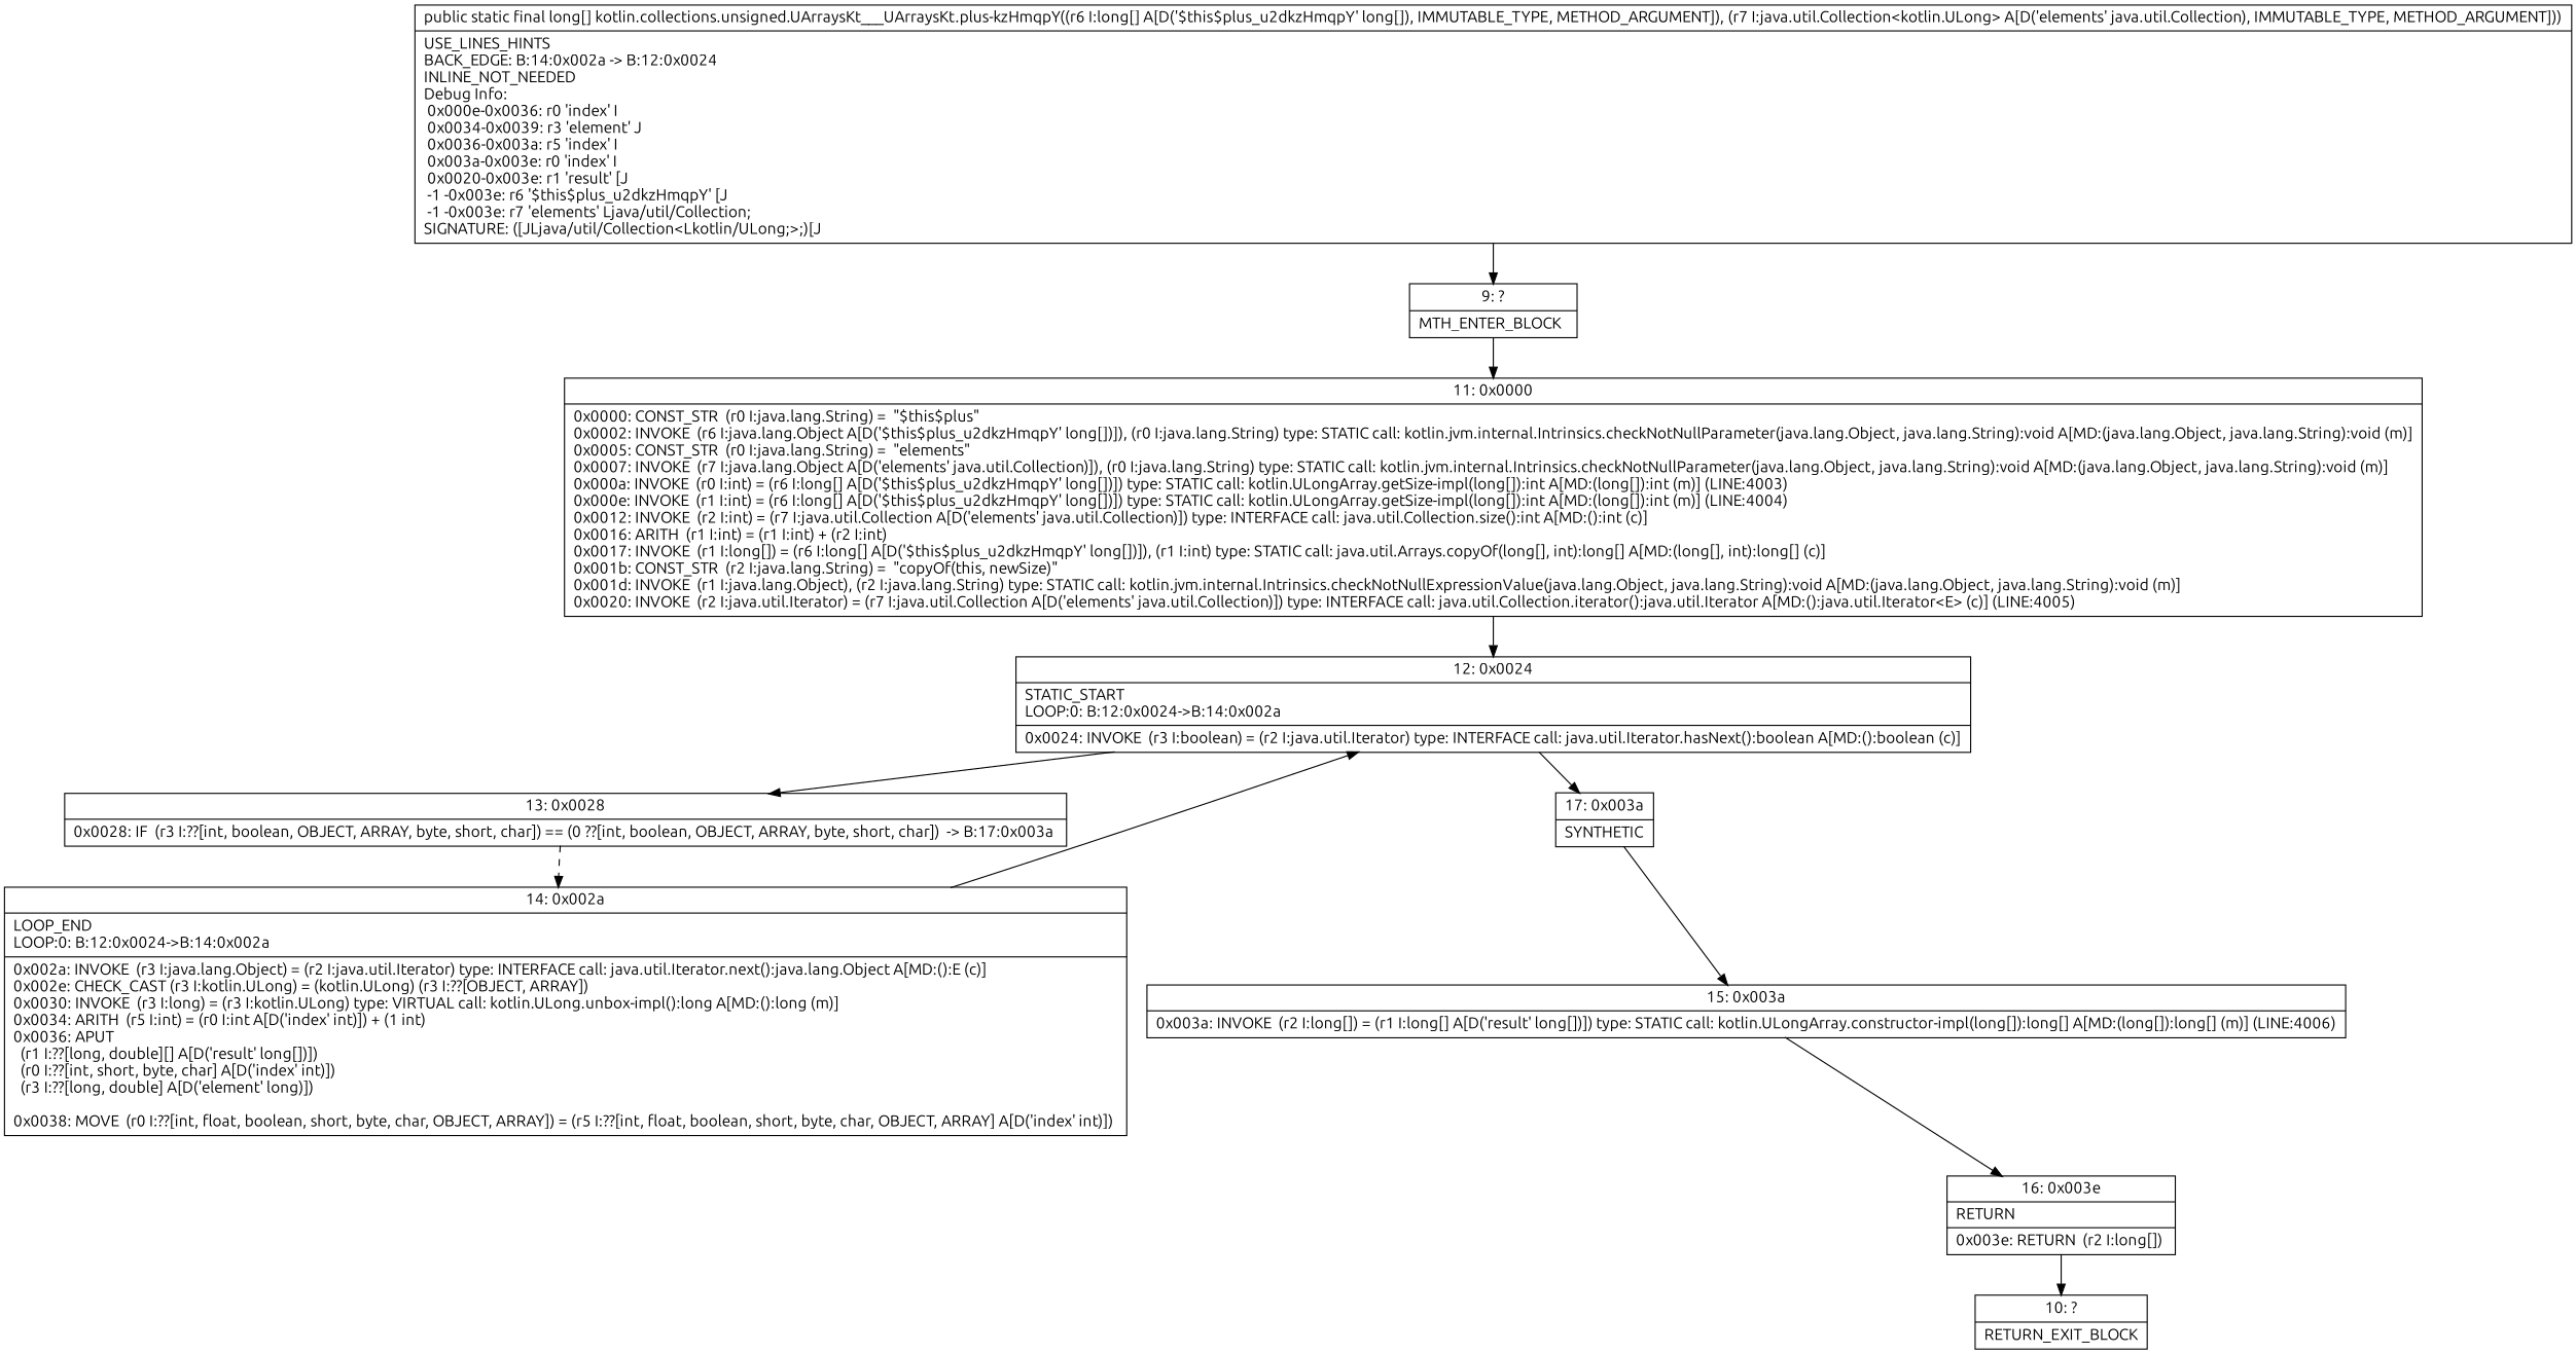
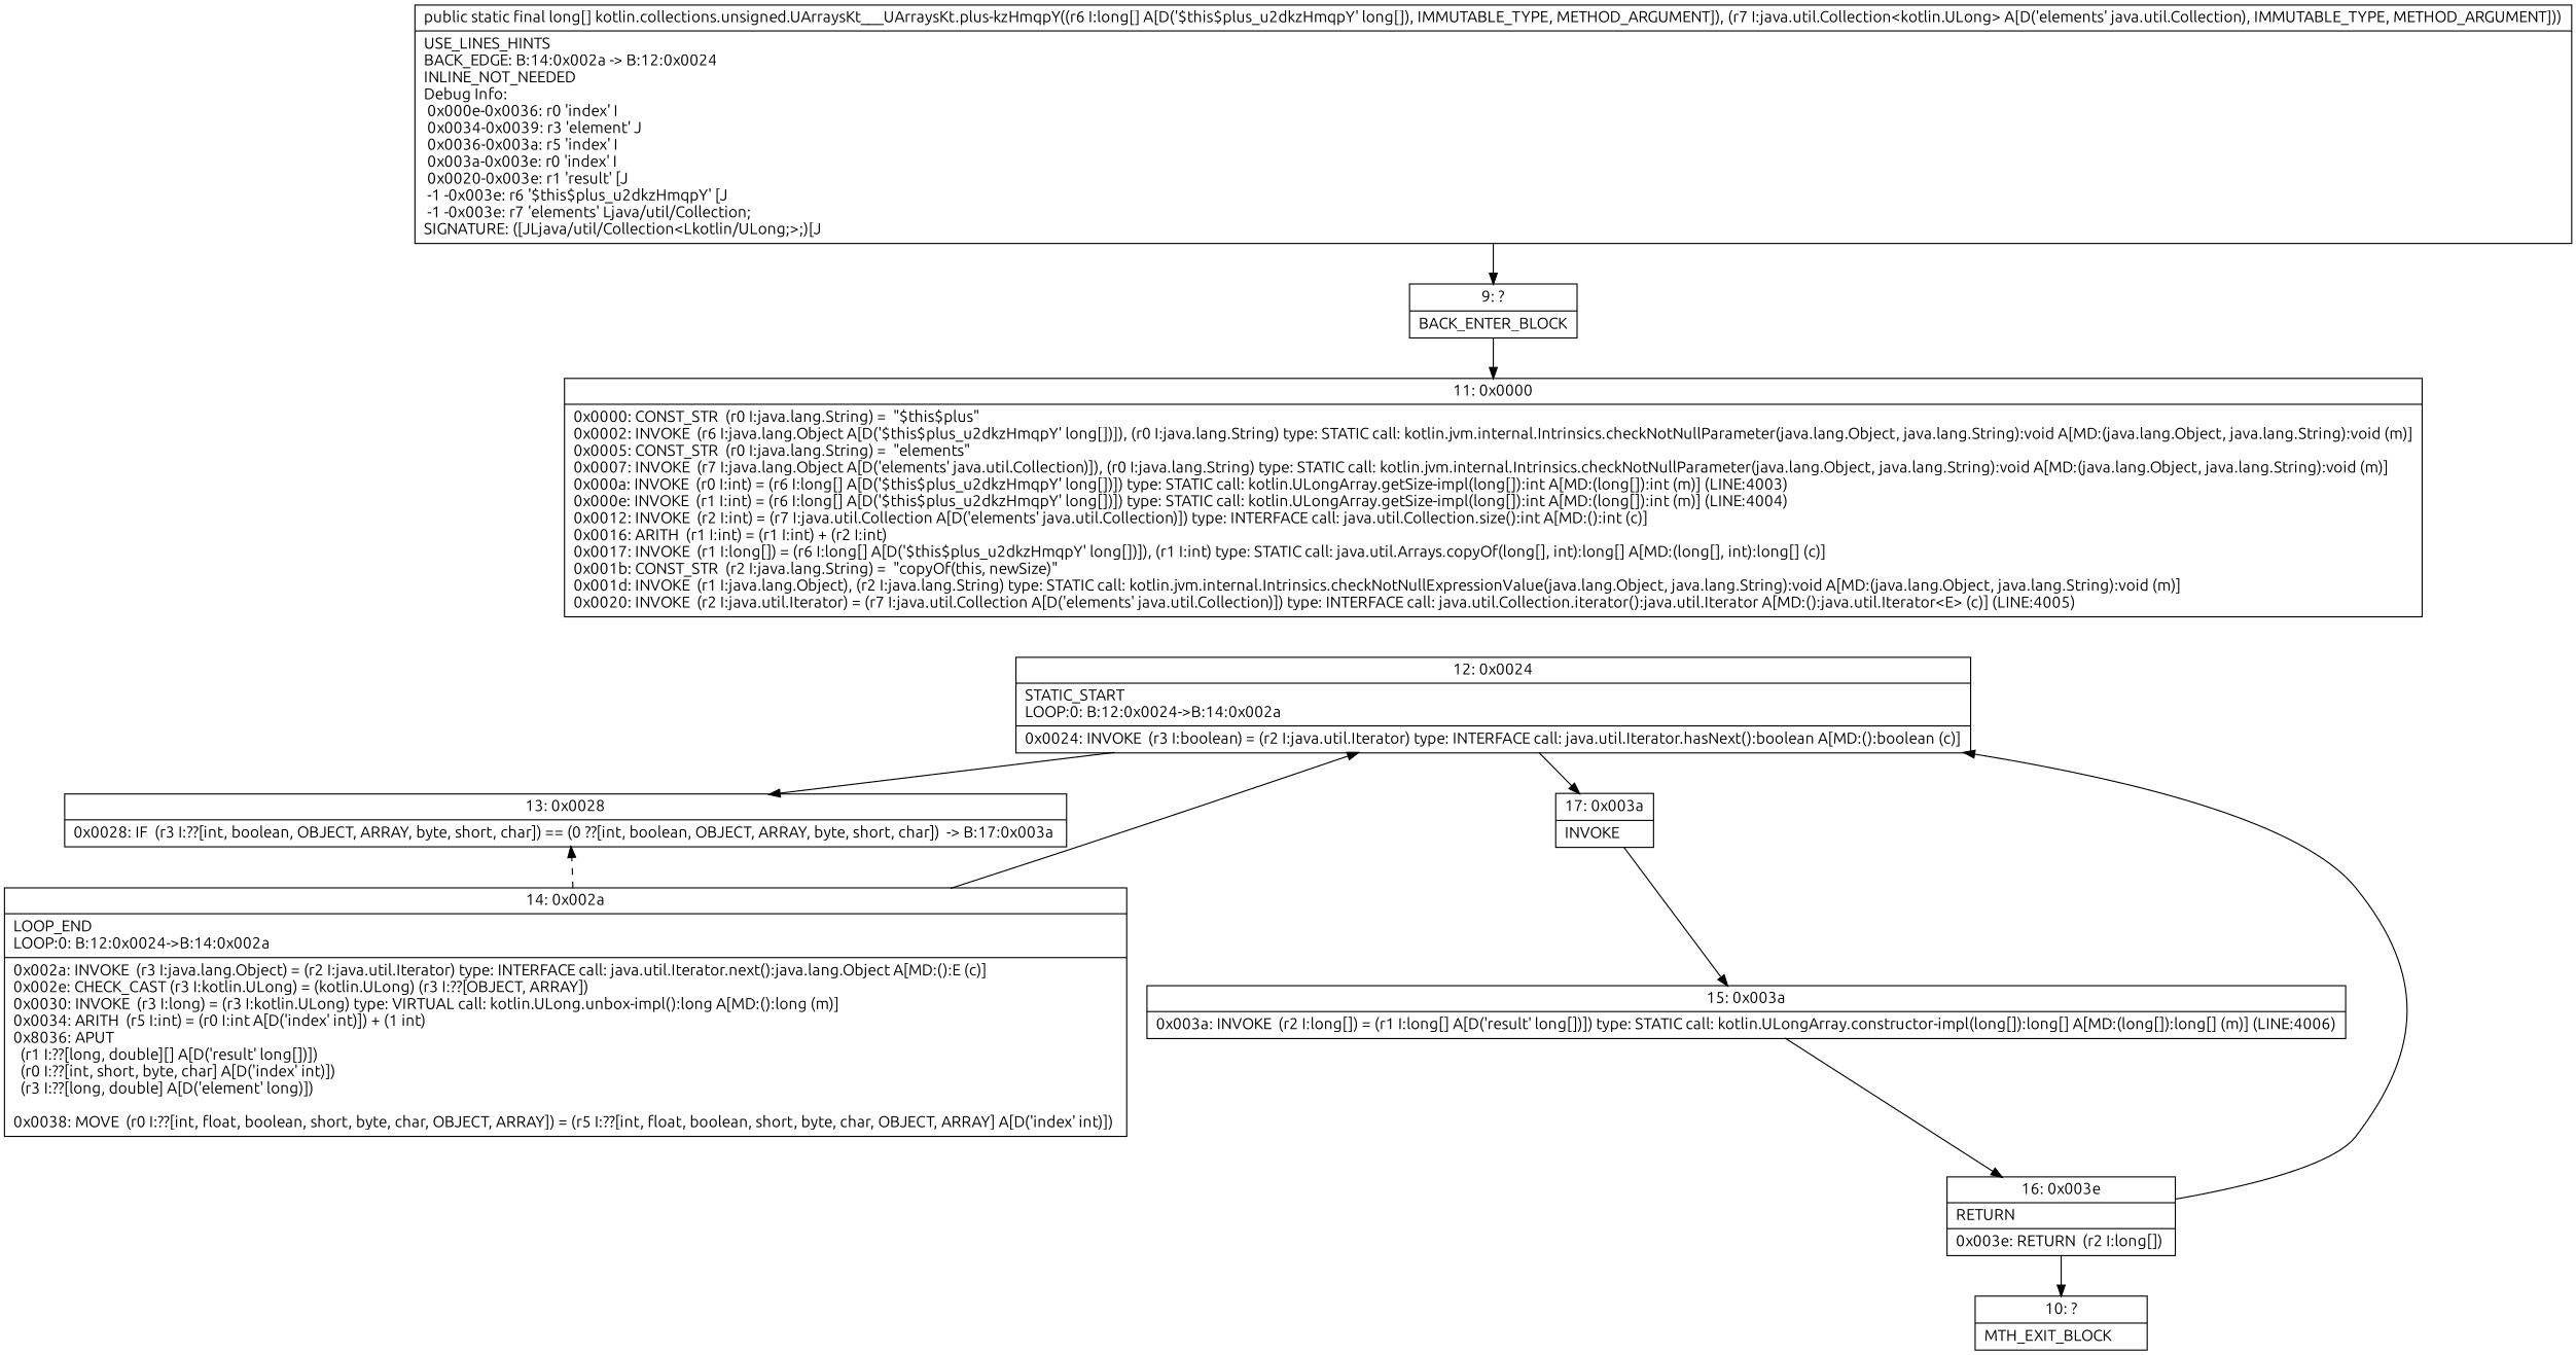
  digraph {
    fontname=Ubuntu
    node [fontname=Ubuntu shape=record]
    edge [fontname=Ubuntu]
-   n1 [label="{9\:\ ?|MTH_ENTER_BLOCK\l}"]
+   n1 [label="{9\:\ ?|BACK_ENTER_BLOCK\l}"]
    n2 [label="{11\:\ 0x0000|0x0000: CONST_STR  (r0 I:java.lang.String) =  \"$this$plus\" \l0x0002: INVOKE  (r6 I:java.lang.Object A[D('$this$plus_u2dkzHmqpY' long[])]), (r0 I:java.lang.String) type: STATIC call: kotlin.jvm.internal.Intrinsics.checkNotNullParameter(java.lang.Object, java.lang.String):void A[MD:(java.lang.Object, java.lang.String):void (m)]\l0x0005: CONST_STR  (r0 I:java.lang.String) =  \"elements\" \l0x0007: INVOKE  (r7 I:java.lang.Object A[D('elements' java.util.Collection)]), (r0 I:java.lang.String) type: STATIC call: kotlin.jvm.internal.Intrinsics.checkNotNullParameter(java.lang.Object, java.lang.String):void A[MD:(java.lang.Object, java.lang.String):void (m)]\l0x000a: INVOKE  (r0 I:int) = (r6 I:long[] A[D('$this$plus_u2dkzHmqpY' long[])]) type: STATIC call: kotlin.ULongArray.getSize\-impl(long[]):int A[MD:(long[]):int (m)] (LINE:4003)\l0x000e: INVOKE  (r1 I:int) = (r6 I:long[] A[D('$this$plus_u2dkzHmqpY' long[])]) type: STATIC call: kotlin.ULongArray.getSize\-impl(long[]):int A[MD:(long[]):int (m)] (LINE:4004)\l0x0012: INVOKE  (r2 I:int) = (r7 I:java.util.Collection A[D('elements' java.util.Collection)]) type: INTERFACE call: java.util.Collection.size():int A[MD:():int (c)]\l0x0016: ARITH  (r1 I:int) = (r1 I:int) + (r2 I:int) \l0x0017: INVOKE  (r1 I:long[]) = (r6 I:long[] A[D('$this$plus_u2dkzHmqpY' long[])]), (r1 I:int) type: STATIC call: java.util.Arrays.copyOf(long[], int):long[] A[MD:(long[], int):long[] (c)]\l0x001b: CONST_STR  (r2 I:java.lang.String) =  \"copyOf(this, newSize)\" \l0x001d: INVOKE  (r1 I:java.lang.Object), (r2 I:java.lang.String) type: STATIC call: kotlin.jvm.internal.Intrinsics.checkNotNullExpressionValue(java.lang.Object, java.lang.String):void A[MD:(java.lang.Object, java.lang.String):void (m)]\l0x0020: INVOKE  (r2 I:java.util.Iterator) = (r7 I:java.util.Collection A[D('elements' java.util.Collection)]) type: INTERFACE call: java.util.Collection.iterator():java.util.Iterator A[MD:():java.util.Iterator\<E\> (c)] (LINE:4005)\l}"]
    n3 [label="{12\:\ 0x0024|STATIC_START\lLOOP:0: B:12:0x0024\-\>B:14:0x002a\l|0x0024: INVOKE  (r3 I:boolean) = (r2 I:java.util.Iterator) type: INTERFACE call: java.util.Iterator.hasNext():boolean A[MD:():boolean (c)]\l}"]
    n4 [label="{13\:\ 0x0028|0x0028: IF  (r3 I:??[int, boolean, OBJECT, ARRAY, byte, short, char]) == (0 ??[int, boolean, OBJECT, ARRAY, byte, short, char])  \-\> B:17:0x003a \l}"]
-   n5 [label="{17\:\ 0x003a|SYNTHETIC\l}"]
-   n6 [label="{14\:\ 0x002a|LOOP_END\lLOOP:0: B:12:0x0024\-\>B:14:0x002a\l|0x002a: INVOKE  (r3 I:java.lang.Object) = (r2 I:java.util.Iterator) type: INTERFACE call: java.util.Iterator.next():java.lang.Object A[MD:():E (c)]\l0x002e: CHECK_CAST (r3 I:kotlin.ULong) = (kotlin.ULong) (r3 I:??[OBJECT, ARRAY]) \l0x0030: INVOKE  (r3 I:long) = (r3 I:kotlin.ULong) type: VIRTUAL call: kotlin.ULong.unbox\-impl():long A[MD:():long (m)]\l0x0034: ARITH  (r5 I:int) = (r0 I:int A[D('index' int)]) + (1 int) \l0x0036: APUT  \l  (r1 I:??[long, double][] A[D('result' long[])])\l  (r0 I:??[int, short, byte, char] A[D('index' int)])\l  (r3 I:??[long, double] A[D('element' long)])\l \l0x0038: MOVE  (r0 I:??[int, float, boolean, short, byte, char, OBJECT, ARRAY]) = (r5 I:??[int, float, boolean, short, byte, char, OBJECT, ARRAY] A[D('index' int)]) \l}"]
+   n5 [label="{17\:\ 0x003a|INVOKE\l}"]
+   n6 [label="{14\:\ 0x002a|LOOP_END\lLOOP:0: B:12:0x0024\-\>B:14:0x002a\l|0x002a: INVOKE  (r3 I:java.lang.Object) = (r2 I:java.util.Iterator) type: INTERFACE call: java.util.Iterator.next():java.lang.Object A[MD:():E (c)]\l0x002e: CHECK_CAST (r3 I:kotlin.ULong) = (kotlin.ULong) (r3 I:??[OBJECT, ARRAY]) \l0x0030: INVOKE  (r3 I:long) = (r3 I:kotlin.ULong) type: VIRTUAL call: kotlin.ULong.unbox\-impl():long A[MD:():long (m)]\l0x0034: ARITH  (r5 I:int) = (r0 I:int A[D('index' int)]) + (1 int) \l0x8036: APUT  \l  (r1 I:??[long, double][] A[D('result' long[])])\l  (r0 I:??[int, short, byte, char] A[D('index' int)])\l  (r3 I:??[long, double] A[D('element' long)])\l \l0x0038: MOVE  (r0 I:??[int, float, boolean, short, byte, char, OBJECT, ARRAY]) = (r5 I:??[int, float, boolean, short, byte, char, OBJECT, ARRAY] A[D('index' int)]) \l}"]
    n7 [label="{15\:\ 0x003a|0x003a: INVOKE  (r2 I:long[]) = (r1 I:long[] A[D('result' long[])]) type: STATIC call: kotlin.ULongArray.constructor\-impl(long[]):long[] A[MD:(long[]):long[] (m)] (LINE:4006)\l}"]
    n8 [label="{16\:\ 0x003e|RETURN\l|0x003e: RETURN  (r2 I:long[]) \l}"]
-   n9 [label="{10\:\ ?|RETURN_EXIT_BLOCK\l}"]
+   n9 [label="{10\:\ ?|MTH_EXIT_BLOCK\l}"]
    n10 [label="{public static final long[] kotlin.collections.unsigned.UArraysKt___UArraysKt.plus\-kzHmqpY((r6 I:long[] A[D('$this$plus_u2dkzHmqpY' long[]), IMMUTABLE_TYPE, METHOD_ARGUMENT]), (r7 I:java.util.Collection\<kotlin.ULong\> A[D('elements' java.util.Collection), IMMUTABLE_TYPE, METHOD_ARGUMENT]))  | USE_LINES_HINTS\lBACK_EDGE: B:14:0x002a \-\> B:12:0x0024\lINLINE_NOT_NEEDED\lDebug Info:\l  0x000e\-0x0036: r0 'index' I\l  0x0034\-0x0039: r3 'element' J\l  0x0036\-0x003a: r5 'index' I\l  0x003a\-0x003e: r0 'index' I\l  0x0020\-0x003e: r1 'result' [J\l  \-1 \-0x003e: r6 '$this$plus_u2dkzHmqpY' [J\l  \-1 \-0x003e: r7 'elements' Ljava\/util\/Collection;\lSIGNATURE: ([JLjava\/util\/Collection\<Lkotlin\/ULong;\>;)[J\l}"]
    n1 -> n2
-   n2 -> n3
+   n8 -> n3
    n3 -> n4
    n3 -> n5
-   n4 -> n6 [style=dashed]
+   n6 -> n4 [style=dashed]
    n5 -> n7
    n6 -> n3
    n7 -> n8
    n8 -> n9
    n10 -> n1
  }
